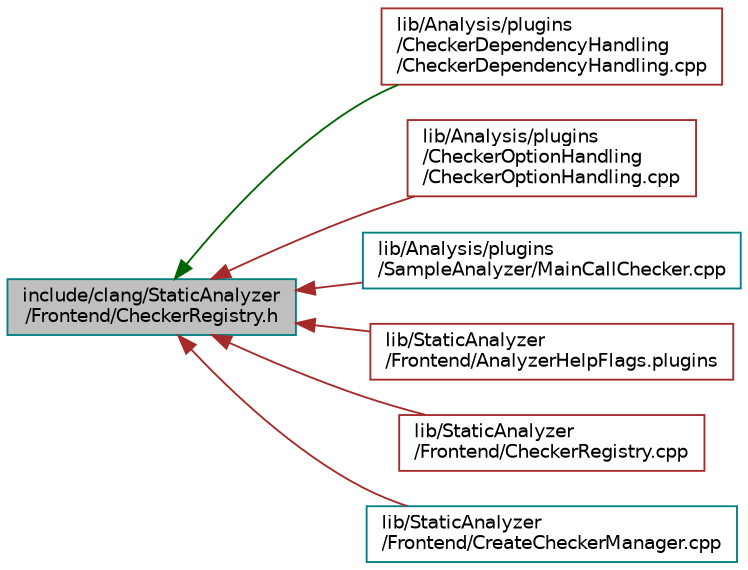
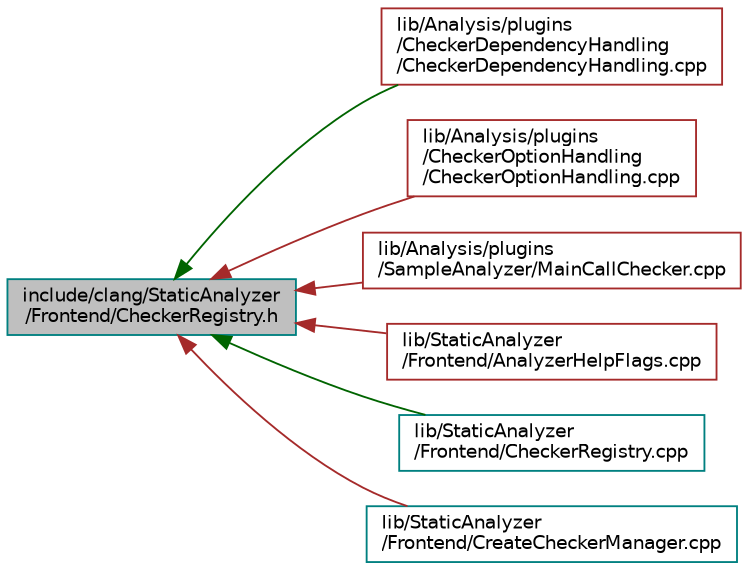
  digraph {
    rankdir=LR
    node [color=brown fontname=Helvetica fontsize=10 shape=record]
    edge [color=brown dir=back fontname=Helvetica fontsize=10 labelfontname=Helvetica labelfontsize=10 style=solid]
    n1 [color=teal fillcolor=grey75 fontcolor=black height=0.2 label="include/clang/StaticAnalyzer\l/Frontend/CheckerRegistry.h" style=filled width=0.4]
    n2 [height=0.2 label="lib/Analysis/plugins\l/CheckerDependencyHandling\l/CheckerDependencyHandling.cpp" width=0.4]
    n3 [height=0.2 label="lib/Analysis/plugins\l/CheckerOptionHandling\l/CheckerOptionHandling.cpp" width=0.4]
-   n4 [color=teal height=0.2 label="lib/Analysis/plugins\l/SampleAnalyzer/MainCallChecker.cpp" width=0.4]
-   n5 [height=0.2 label="lib/StaticAnalyzer\l/Frontend/AnalyzerHelpFlags.plugins" width=0.4]
-   n6 [height=0.2 label="lib/StaticAnalyzer\l/Frontend/CheckerRegistry.cpp" width=0.4]
+   n4 [height=0.2 label="lib/Analysis/plugins\l/SampleAnalyzer/MainCallChecker.cpp" width=0.4]
+   n5 [height=0.2 label="lib/StaticAnalyzer\l/Frontend/AnalyzerHelpFlags.cpp" width=0.4]
+   n6 [color=teal height=0.2 label="lib/StaticAnalyzer\l/Frontend/CheckerRegistry.cpp" width=0.4]
    n7 [color=teal height=0.2 label="lib/StaticAnalyzer\l/Frontend/CreateCheckerManager.cpp" width=0.4]
    n1 -> n2 [color=darkgreen]
    n1 -> n3
    n1 -> n4
    n1 -> n5
-   n1 -> n6
+   n1 -> n6 [color=darkgreen]
    n1 -> n7
  }
